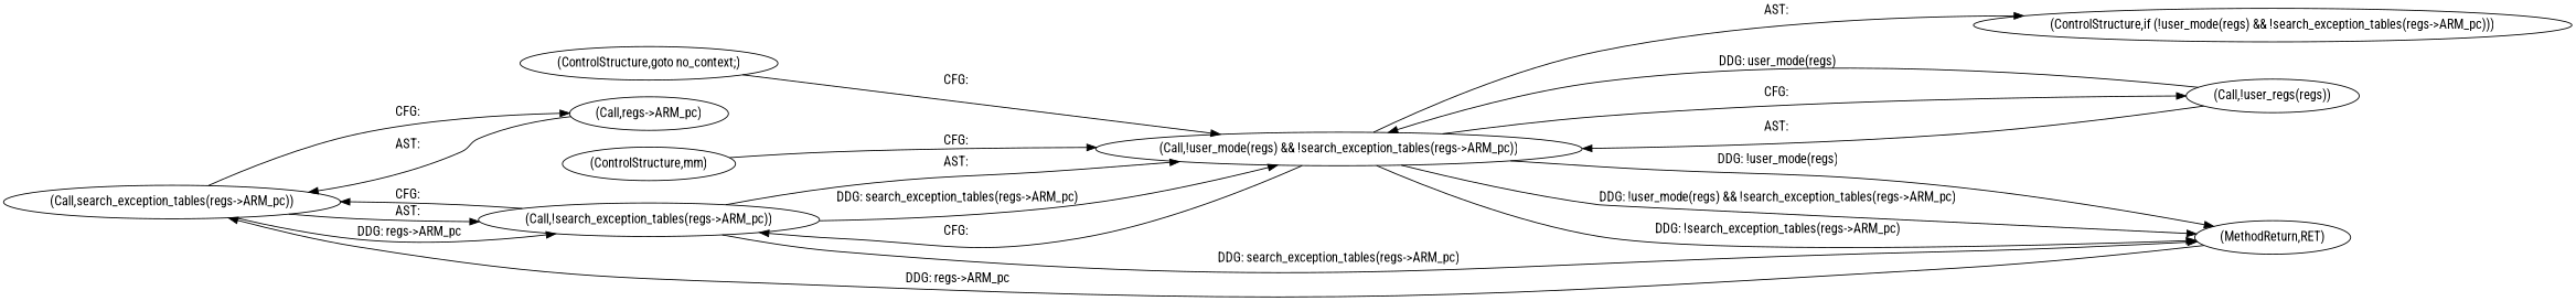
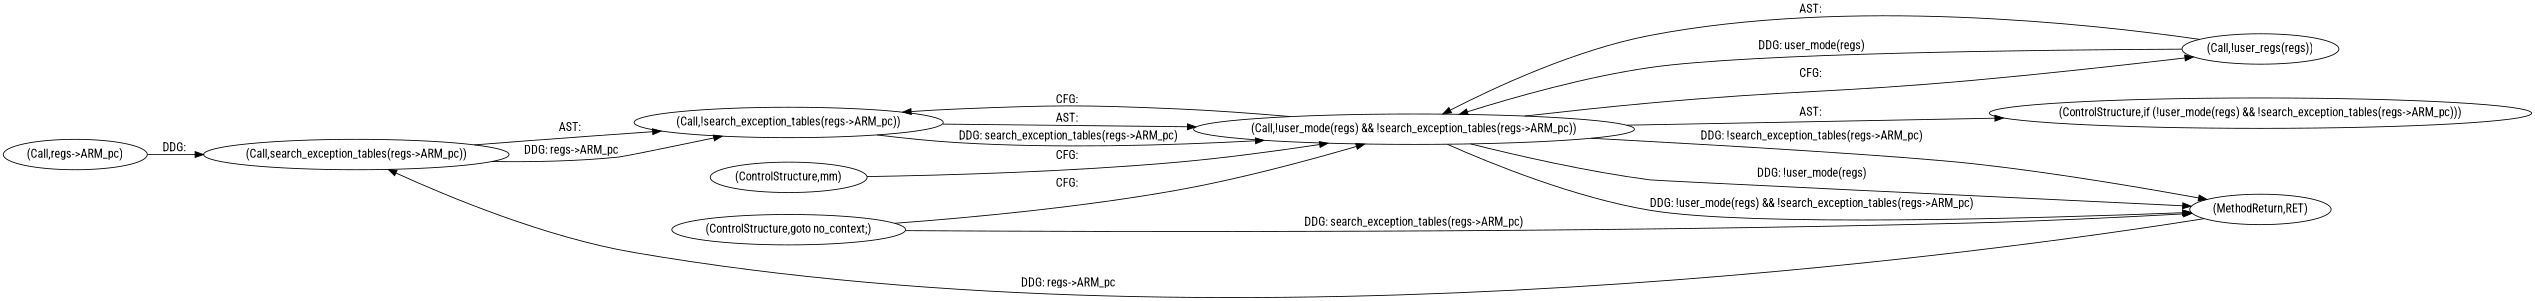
  digraph {
    fontname="Roboto Condensed"
    rankdir=LR
    node [fontname="Roboto Condensed"]
    edge [fontname="Roboto Condensed"]
    n1 [label="(Call,search_exception_tables(regs->ARM_pc))"]
    n2 [label="(Call,!search_exception_tables(regs->ARM_pc))"]
    n3 [label="(Call,regs->ARM_pc)"]
    n4 [label="(MethodReturn,RET)"]
    n5 [label="(Call,!user_mode(regs) && !search_exception_tables(regs->ARM_pc))"]
    n6 [label="(Call,!user_regs(regs))"]
    n7 [label="(ControlStructure,if (!user_mode(regs) && !search_exception_tables(regs->ARM_pc)))"]
    n8 [label="(ControlStructure,goto no_context;)"]
    n9 [label="(ControlStructure,mm)"]
    n1 -> n2 [label="AST: "]
    n1 -> n2 [label="DDG: regs->ARM_pc"]
-   n1 -> n3 [label="CFG: "]
-   n2 -> n1 [label="CFG: "]
-   n2 -> n4 [label="DDG: search_exception_tables(regs->ARM_pc)"]
+   n8 -> n4 [label="DDG: search_exception_tables(regs->ARM_pc)"]
    n2 -> n5 [label="AST: "]
    n2 -> n5 [label="DDG: search_exception_tables(regs->ARM_pc)"]
-   n3 -> n1 [label="AST: "]
+   n3 -> n1 [label="DDG: "]
    n4 -> n1 [label="DDG: regs->ARM_pc"]
    n5 -> n2 [label="CFG: "]
    n5 -> n4 [label="DDG: !search_exception_tables(regs->ARM_pc)"]
    n5 -> n4 [label="DDG: !user_mode(regs)"]
    n5 -> n4 [label="DDG: !user_mode(regs) && !search_exception_tables(regs->ARM_pc)"]
    n5 -> n6 [label="CFG: "]
    n5 -> n7 [label="AST: "]
    n6 -> n5 [label="AST: "]
    n6 -> n5 [label="DDG: user_mode(regs)"]
    n8 -> n5 [label="CFG: "]
    n9 -> n5 [label="CFG: "]
  }
